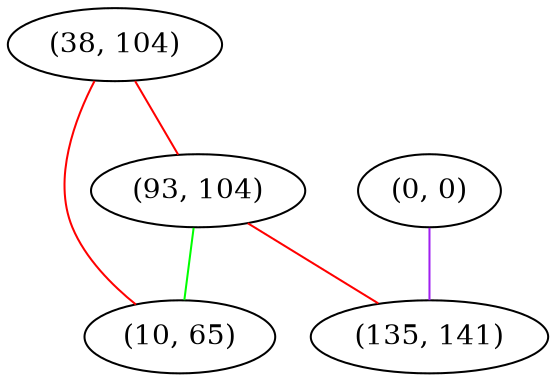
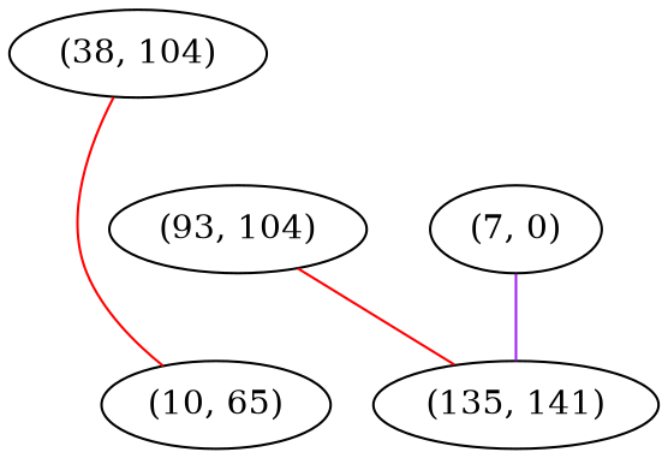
  graph {
    edge [color=red weight=1]
    n1 [label="(38, 104)"]
    "(93, 104)"
    "(10, 65)"
    "(135, 141)"
-   "(0, 0)"
-   n1 -- "(93, 104)"
+   "(0, 0)" [label="(7, 0)"]
    n1 -- "(10, 65)"
-   "(93, 104)" -- "(10, 65)" [color=green weight=2]
    "(93, 104)" -- "(135, 141)"
    "(0, 0)" -- "(135, 141)" [color=purple weight=4]
  }
